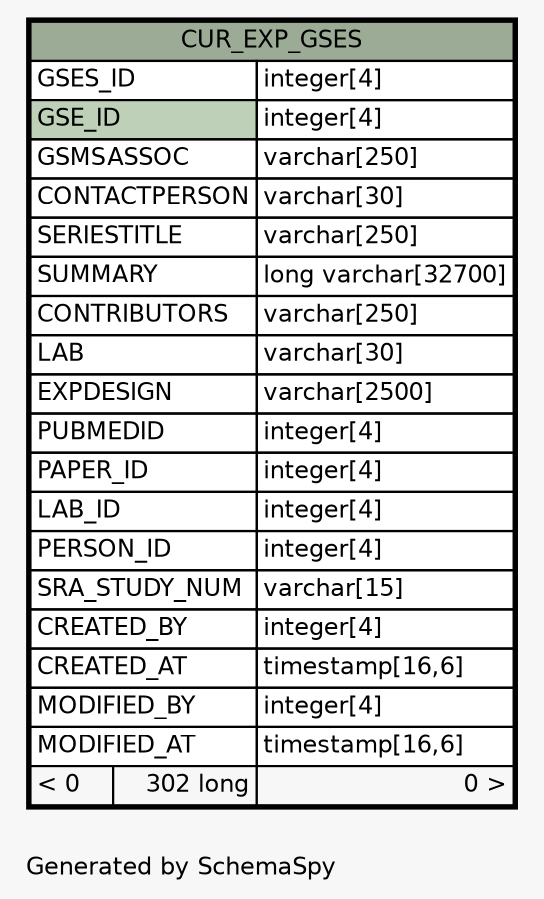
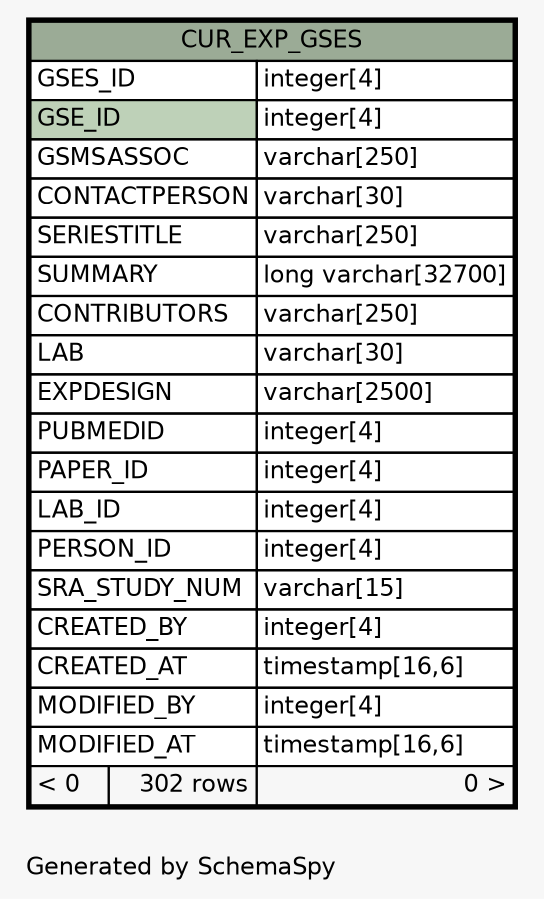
  digraph {
    bgcolor="#f7f7f7"
    fontname=Helvetica
    fontsize=11
    label="\nGenerated by SchemaSpy"
    labeljust=l
    nodesep=0.18
    rankdir=RL
    ranksep=0.46
-   n1 [fontname=Helvetica fontsize=11 label=<     <TABLE BORDER="2" CELLBORDER="1" CELLSPACING="0" BGCOLOR="#ffffff">       <TR><TD COLSPAN="3" BGCOLOR="#9bab96" ALIGN="CENTER">CUR_EXP_GSES</TD></TR>       <TR><TD PORT="GSES_ID" COLSPAN="2" ALIGN="LEFT">GSES_ID</TD><TD PORT="GSES_ID.type" ALIGN="LEFT">integer[4]</TD></TR>       <TR><TD PORT="GSE_ID" COLSPAN="2" BGCOLOR="#bed1b8" ALIGN="LEFT">GSE_ID</TD><TD PORT="GSE_ID.type" ALIGN="LEFT">integer[4]</TD></TR>       <TR><TD PORT="GSMSASSOC" COLSPAN="2" ALIGN="LEFT">GSMSASSOC</TD><TD PORT="GSMSASSOC.type" ALIGN="LEFT">varchar[250]</TD></TR>       <TR><TD PORT="CONTACTPERSON" COLSPAN="2" ALIGN="LEFT">CONTACTPERSON</TD><TD PORT="CONTACTPERSON.type" ALIGN="LEFT">varchar[30]</TD></TR>       <TR><TD PORT="SERIESTITLE" COLSPAN="2" ALIGN="LEFT">SERIESTITLE</TD><TD PORT="SERIESTITLE.type" ALIGN="LEFT">varchar[250]</TD></TR>       <TR><TD PORT="SUMMARY" COLSPAN="2" ALIGN="LEFT">SUMMARY</TD><TD PORT="SUMMARY.type" ALIGN="LEFT">long varchar[32700]</TD></TR>       <TR><TD PORT="CONTRIBUTORS" COLSPAN="2" ALIGN="LEFT">CONTRIBUTORS</TD><TD PORT="CONTRIBUTORS.type" ALIGN="LEFT">varchar[250]</TD></TR>       <TR><TD PORT="LAB" COLSPAN="2" ALIGN="LEFT">LAB</TD><TD PORT="LAB.type" ALIGN="LEFT">varchar[30]</TD></TR>       <TR><TD PORT="EXPDESIGN" COLSPAN="2" ALIGN="LEFT">EXPDESIGN</TD><TD PORT="EXPDESIGN.type" ALIGN="LEFT">varchar[2500]</TD></TR>       <TR><TD PORT="PUBMEDID" COLSPAN="2" ALIGN="LEFT">PUBMEDID</TD><TD PORT="PUBMEDID.type" ALIGN="LEFT">integer[4]</TD></TR>       <TR><TD PORT="PAPER_ID" COLSPAN="2" ALIGN="LEFT">PAPER_ID</TD><TD PORT="PAPER_ID.type" ALIGN="LEFT">integer[4]</TD></TR>       <TR><TD PORT="LAB_ID" COLSPAN="2" ALIGN="LEFT">LAB_ID</TD><TD PORT="LAB_ID.type" ALIGN="LEFT">integer[4]</TD></TR>       <TR><TD PORT="PERSON_ID" COLSPAN="2" ALIGN="LEFT">PERSON_ID</TD><TD PORT="PERSON_ID.type" ALIGN="LEFT">integer[4]</TD></TR>       <TR><TD PORT="SRA_STUDY_NUM" COLSPAN="2" ALIGN="LEFT">SRA_STUDY_NUM</TD><TD PORT="SRA_STUDY_NUM.type" ALIGN="LEFT">varchar[15]</TD></TR>       <TR><TD PORT="CREATED_BY" COLSPAN="2" ALIGN="LEFT">CREATED_BY</TD><TD PORT="CREATED_BY.type" ALIGN="LEFT">integer[4]</TD></TR>       <TR><TD PORT="CREATED_AT" COLSPAN="2" ALIGN="LEFT">CREATED_AT</TD><TD PORT="CREATED_AT.type" ALIGN="LEFT">timestamp[16,6]</TD></TR>       <TR><TD PORT="MODIFIED_BY" COLSPAN="2" ALIGN="LEFT">MODIFIED_BY</TD><TD PORT="MODIFIED_BY.type" ALIGN="LEFT">integer[4]</TD></TR>       <TR><TD PORT="MODIFIED_AT" COLSPAN="2" ALIGN="LEFT">MODIFIED_AT</TD><TD PORT="MODIFIED_AT.type" ALIGN="LEFT">timestamp[16,6]</TD></TR>       <TR><TD ALIGN="LEFT" BGCOLOR="#f7f7f7">&lt; 0</TD><TD ALIGN="RIGHT" BGCOLOR="#f7f7f7">302 long</TD><TD ALIGN="RIGHT" BGCOLOR="#f7f7f7">0 &gt;</TD></TR>     </TABLE>> shape=plaintext]
+   n1 [fontname=Helvetica fontsize=11 label=<     <TABLE BORDER="2" CELLBORDER="1" CELLSPACING="0" BGCOLOR="#ffffff">       <TR><TD COLSPAN="3" BGCOLOR="#9bab96" ALIGN="CENTER">CUR_EXP_GSES</TD></TR>       <TR><TD PORT="GSES_ID" COLSPAN="2" ALIGN="LEFT">GSES_ID</TD><TD PORT="GSES_ID.type" ALIGN="LEFT">integer[4]</TD></TR>       <TR><TD PORT="GSE_ID" COLSPAN="2" BGCOLOR="#bed1b8" ALIGN="LEFT">GSE_ID</TD><TD PORT="GSE_ID.type" ALIGN="LEFT">integer[4]</TD></TR>       <TR><TD PORT="GSMSASSOC" COLSPAN="2" ALIGN="LEFT">GSMSASSOC</TD><TD PORT="GSMSASSOC.type" ALIGN="LEFT">varchar[250]</TD></TR>       <TR><TD PORT="CONTACTPERSON" COLSPAN="2" ALIGN="LEFT">CONTACTPERSON</TD><TD PORT="CONTACTPERSON.type" ALIGN="LEFT">varchar[30]</TD></TR>       <TR><TD PORT="SERIESTITLE" COLSPAN="2" ALIGN="LEFT">SERIESTITLE</TD><TD PORT="SERIESTITLE.type" ALIGN="LEFT">varchar[250]</TD></TR>       <TR><TD PORT="SUMMARY" COLSPAN="2" ALIGN="LEFT">SUMMARY</TD><TD PORT="SUMMARY.type" ALIGN="LEFT">long varchar[32700]</TD></TR>       <TR><TD PORT="CONTRIBUTORS" COLSPAN="2" ALIGN="LEFT">CONTRIBUTORS</TD><TD PORT="CONTRIBUTORS.type" ALIGN="LEFT">varchar[250]</TD></TR>       <TR><TD PORT="LAB" COLSPAN="2" ALIGN="LEFT">LAB</TD><TD PORT="LAB.type" ALIGN="LEFT">varchar[30]</TD></TR>       <TR><TD PORT="EXPDESIGN" COLSPAN="2" ALIGN="LEFT">EXPDESIGN</TD><TD PORT="EXPDESIGN.type" ALIGN="LEFT">varchar[2500]</TD></TR>       <TR><TD PORT="PUBMEDID" COLSPAN="2" ALIGN="LEFT">PUBMEDID</TD><TD PORT="PUBMEDID.type" ALIGN="LEFT">integer[4]</TD></TR>       <TR><TD PORT="PAPER_ID" COLSPAN="2" ALIGN="LEFT">PAPER_ID</TD><TD PORT="PAPER_ID.type" ALIGN="LEFT">integer[4]</TD></TR>       <TR><TD PORT="LAB_ID" COLSPAN="2" ALIGN="LEFT">LAB_ID</TD><TD PORT="LAB_ID.type" ALIGN="LEFT">integer[4]</TD></TR>       <TR><TD PORT="PERSON_ID" COLSPAN="2" ALIGN="LEFT">PERSON_ID</TD><TD PORT="PERSON_ID.type" ALIGN="LEFT">integer[4]</TD></TR>       <TR><TD PORT="SRA_STUDY_NUM" COLSPAN="2" ALIGN="LEFT">SRA_STUDY_NUM</TD><TD PORT="SRA_STUDY_NUM.type" ALIGN="LEFT">varchar[15]</TD></TR>       <TR><TD PORT="CREATED_BY" COLSPAN="2" ALIGN="LEFT">CREATED_BY</TD><TD PORT="CREATED_BY.type" ALIGN="LEFT">integer[4]</TD></TR>       <TR><TD PORT="CREATED_AT" COLSPAN="2" ALIGN="LEFT">CREATED_AT</TD><TD PORT="CREATED_AT.type" ALIGN="LEFT">timestamp[16,6]</TD></TR>       <TR><TD PORT="MODIFIED_BY" COLSPAN="2" ALIGN="LEFT">MODIFIED_BY</TD><TD PORT="MODIFIED_BY.type" ALIGN="LEFT">integer[4]</TD></TR>       <TR><TD PORT="MODIFIED_AT" COLSPAN="2" ALIGN="LEFT">MODIFIED_AT</TD><TD PORT="MODIFIED_AT.type" ALIGN="LEFT">timestamp[16,6]</TD></TR>       <TR><TD ALIGN="LEFT" BGCOLOR="#f7f7f7">&lt; 0</TD><TD ALIGN="RIGHT" BGCOLOR="#f7f7f7">302 rows</TD><TD ALIGN="RIGHT" BGCOLOR="#f7f7f7">0 &gt;</TD></TR>     </TABLE>> shape=plaintext]
  }
